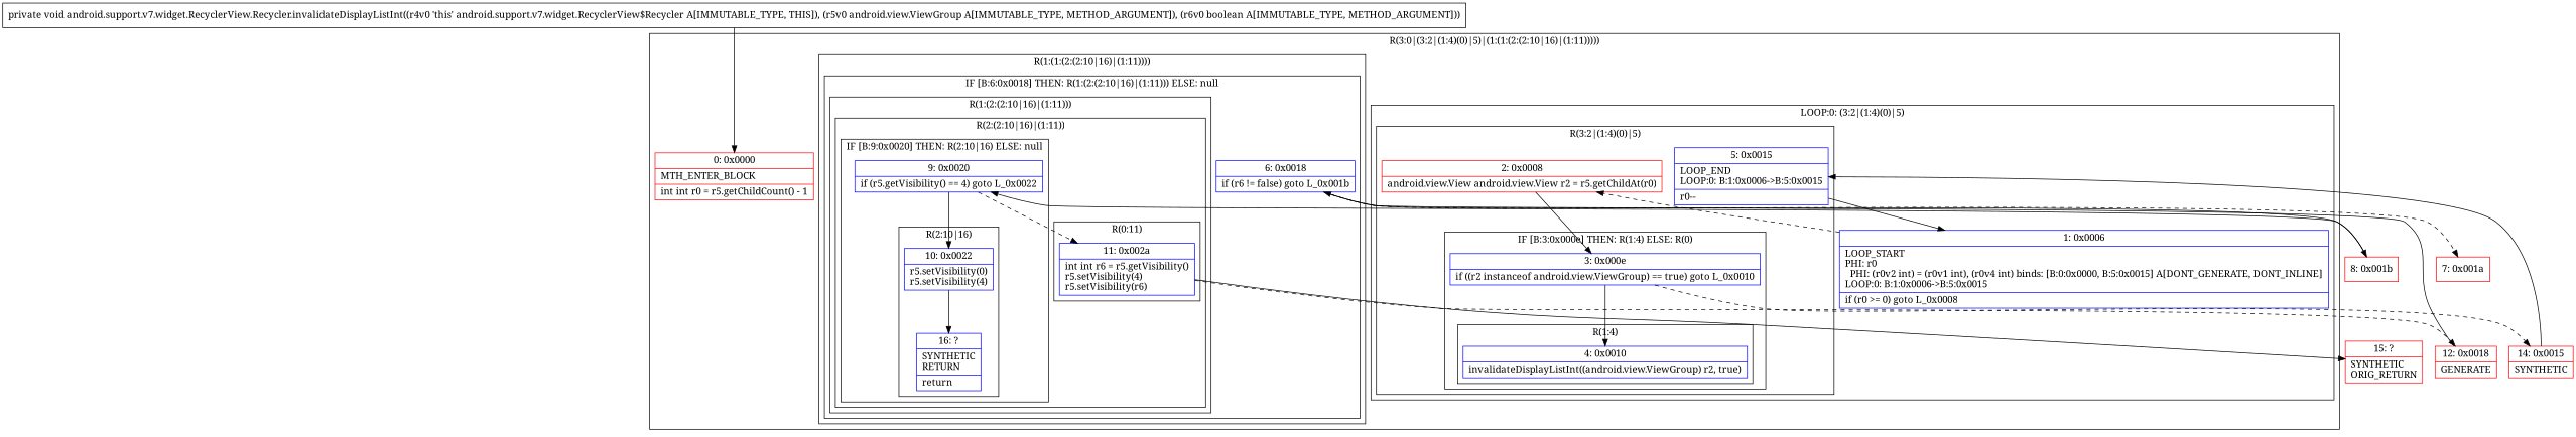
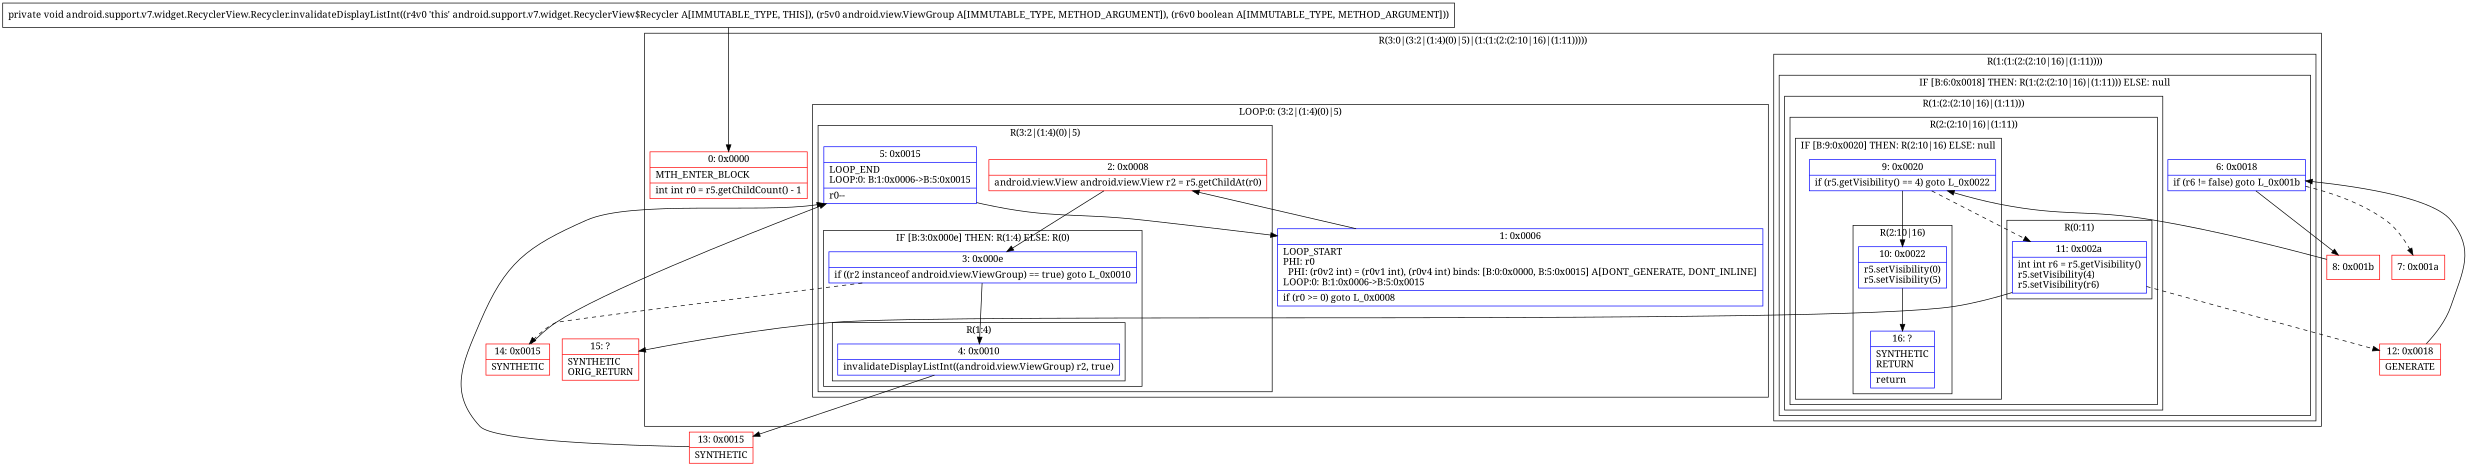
  digraph {
    fontname="Noto Serif"
    node [color=blue fontname="Noto Serif" shape=record]
    edge [fontname="Noto Serif"]
    n1 [label="{4\:\ 0x0010|invalidateDisplayListInt((android.view.ViewGroup) r2, true)\l}"]
    n2 [label="{3\:\ 0x000e|if ((r2 instanceof android.view.ViewGroup) == true) goto L_0x0010\l}"]
    n3 [color=red label="{2\:\ 0x0008|android.view.View android.view.View r2 = r5.getChildAt(r0)\l}"]
    n4 [label="{5\:\ 0x0015|LOOP_END\lLOOP:0: B:1:0x0006\-\>B:5:0x0015\l|r0\-\-\l}"]
    n5 [label="{1\:\ 0x0006|LOOP_START\lPHI: r0 \l  PHI: (r0v2 int) = (r0v1 int), (r0v4 int) binds: [B:0:0x0000, B:5:0x0015] A[DONT_GENERATE, DONT_INLINE]\lLOOP:0: B:1:0x0006\-\>B:5:0x0015\l|if (r0 \>= 0) goto L_0x0008\l}"]
-   n6 [label="{10\:\ 0x0022|r5.setVisibility(0)\lr5.setVisibility(4)\l}"]
+   n6 [label="{10\:\ 0x0022|r5.setVisibility(0)\lr5.setVisibility(5)\l}"]
    n7 [label="{16\:\ ?|SYNTHETIC\lRETURN\l|return\l}"]
    n8 [label="{9\:\ 0x0020|if (r5.getVisibility() == 4) goto L_0x0022\l}"]
    n9 [label="{11\:\ 0x002a|int int r6 = r5.getVisibility()\lr5.setVisibility(4)\lr5.setVisibility(r6)\l}"]
    n10 [label="{6\:\ 0x0018|if (r6 != false) goto L_0x001b\l}"]
    n11 [color=red label="{0\:\ 0x0000|MTH_ENTER_BLOCK\l|int int r0 = r5.getChildCount() \- 1\l}"]
+   n12 [color=red label="{13\:\ 0x0015|SYNTHETIC\l}"]
    n13 [color=red label="{14\:\ 0x0015|SYNTHETIC\l}"]
    n14 [color=red label="{12\:\ 0x0018|GENERATE\l}"]
    n15 [color=red label="{15\:\ ?|SYNTHETIC\lORIG_RETURN\l}"]
    n16 [color=red label="{7\:\ 0x001a}"]
    n17 [color=red label="{8\:\ 0x001b}"]
    n18 [label="{private void android.support.v7.widget.RecyclerView.Recycler.invalidateDisplayListInt((r4v0 'this' android.support.v7.widget.RecyclerView$Recycler A[IMMUTABLE_TYPE, THIS]), (r5v0 android.view.ViewGroup A[IMMUTABLE_TYPE, METHOD_ARGUMENT]), (r6v0 boolean A[IMMUTABLE_TYPE, METHOD_ARGUMENT])) }" color=""]
    subgraph cluster_1 {
      label="R(3:0|(3:2|(1:4)(0)|5)|(1:(1:(2:(2:10|16)|(1:11)))))"
      n11
      subgraph cluster_2 {
        label="LOOP:0: (3:2|(1:4)(0)|5)"
        n5
        subgraph cluster_3 {
          label="R(3:2|(1:4)(0)|5)"
          n3
          n4
          subgraph cluster_4 {
            label="IF [B:3:0x000e] THEN: R(1:4) ELSE: R(0)"
            n2
            subgraph cluster_5 {
              label="R(1:4)"
              n1
            }
            subgraph cluster_6 {
              label="R(0)"
            }
          }
        }
      }
      subgraph cluster_7 {
        label="R(1:(1:(2:(2:10|16)|(1:11))))"
        subgraph cluster_8 {
          label="IF [B:6:0x0018] THEN: R(1:(2:(2:10|16)|(1:11))) ELSE: null"
          n10
          subgraph cluster_9 {
            label="R(1:(2:(2:10|16)|(1:11)))"
            subgraph cluster_10 {
              label="R(2:(2:10|16)|(1:11))"
              subgraph cluster_11 {
                label="IF [B:9:0x0020] THEN: R(2:10|16) ELSE: null"
                n8
                subgraph cluster_12 {
                  label="R(2:10|16)"
                  n6
                  n7
                }
              }
              subgraph cluster_13 {
                label="R(0:11)"
                n9
              }
            }
          }
        }
      }
    }
+   n1 -> n12
    n2 -> n1
    n2 -> n13 [style=dashed]
    n3 -> n2
    n4 -> n5
-   n5 -> n3 [style=dashed]
+   n5 -> n3
    n6 -> n7
    n8 -> n6
    n8 -> n9 [style=dashed]
    n9 -> n14 [style=dashed]
    n9 -> n15
    n10 -> n16 [style=dashed]
    n10 -> n17
+   n12 -> n4
    n13 -> n4
    n14 -> n10
    n17 -> n8
    n18 -> n11
  }
